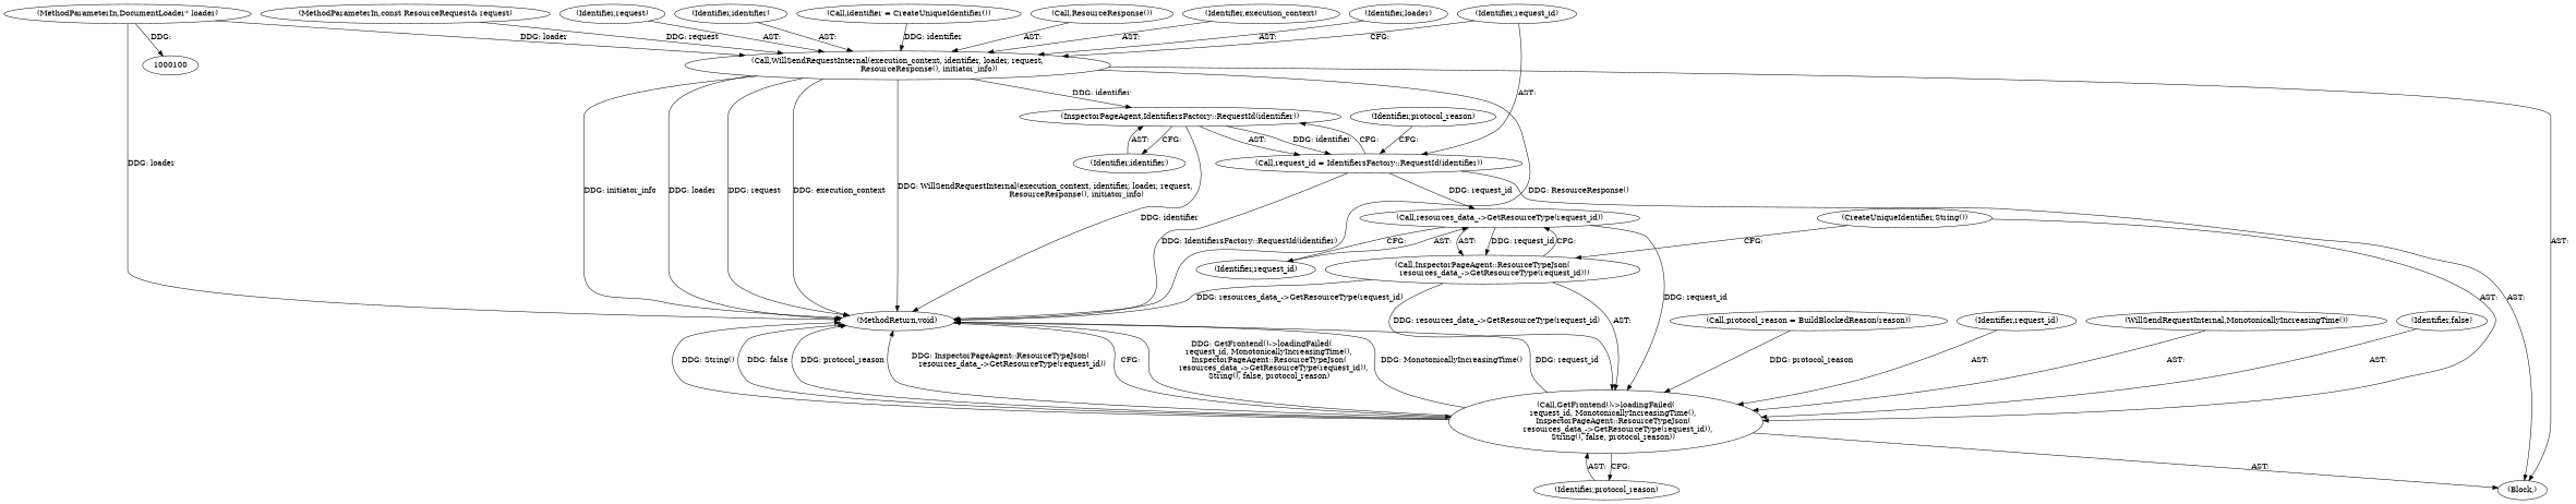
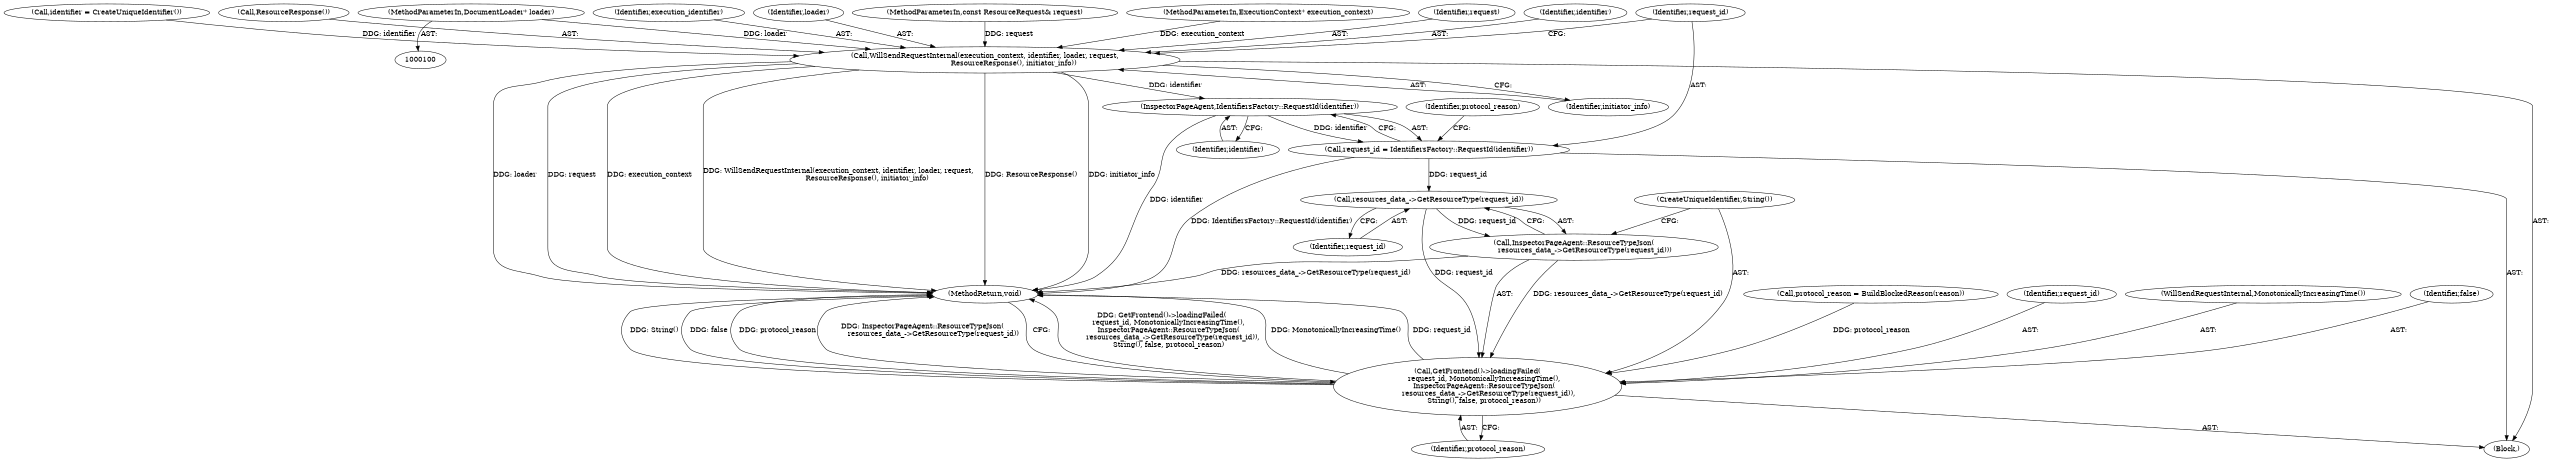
  digraph {
    n1 [label="(MethodParameterIn,DocumentLoader* loader)"]
    n2 [label="(Call,WillSendRequestInternal(execution_context, identifier, loader, request,\n                          ResourceResponse(), initiator_info))"]
    n3 [label="(MethodReturn,void)"]
    1000100
    n5 [label="(InspectorPageAgent,IdentifiersFactory::RequestId(identifier))"]
    n6 [label="(Block,)"]
+   n7 [label="(Identifier,initiator_info)"]
    n8 [label="(Call,GetFrontend()->loadingFailed(\n      request_id, MonotonicallyIncreasingTime(),\n      InspectorPageAgent::ResourceTypeJson(\n          resources_data_->GetResourceType(request_id)),\n      String(), false, protocol_reason))"]
    n9 [label="(Call,request_id = IdentifiersFactory::RequestId(identifier))"]
    n10 [label="(Identifier,identifier)"]
    n11 [label="(Call,resources_data_->GetResourceType(request_id))"]
    n12 [label="(Call,InspectorPageAgent::ResourceTypeJson(\n          resources_data_->GetResourceType(request_id)))"]
    n13 [label="(Identifier,request_id)"]
    n14 [label="(Identifier,protocol_reason)"]
    n15 [label="(Call,identifier = CreateUniqueIdentifier())"]
    n16 [label="(Call,ResourceResponse())"]
-   n17 [label="(Identifier,execution_context)"]
+   n17 [label="(Identifier,execution_identifier)"]
    n18 [label="(Identifier,loader)"]
    n19 [label="(Call,protocol_reason = BuildBlockedReason(reason))"]
    n20 [label="(Identifier,request_id)"]
    n21 [label="(MethodParameterIn,const ResourceRequest& request)"]
    n22 [label="(CreateUniqueIdentifier,String())"]
    n23 [label="(Identifier,protocol_reason)"]
    n24 [label="(WillSendRequestInternal,MonotonicallyIncreasingTime())"]
    n25 [label="(Identifier,false)"]
+   n26 [label="(MethodParameterIn,ExecutionContext* execution_context)"]
    n27 [label="(Identifier,request)"]
    n28 [label="(Identifier,identifier)"]
    n29 [label="(Identifier,request_id)"]
    n1 -> n2 [label="DDG: loader"]
-   n1 -> n3 [label="DDG: loader"]
-   n1 -> 1000100 [label="DDG: "]
+   n1 -> 1000100 [label="AST: "]
    n2 -> n3 [label="DDG: initiator_info"]
    n2 -> n3 [label="DDG: loader"]
    n2 -> n3 [label="DDG: request"]
    n2 -> n3 [label="DDG: execution_context"]
    n2 -> n3 [label="DDG: WillSendRequestInternal(execution_context, identifier, loader, request,\n                          ResourceResponse(), initiator_info)"]
    n2 -> n3 [label="DDG: ResourceResponse()"]
    n2 -> n5 [label="DDG: identifier"]
    n2 -> n6 [label="AST: "]
+   n2 -> n7 [label="CFG: "]
    n3 -> n8 [label="CFG: "]
    n5 -> n3 [label="DDG: identifier"]
    n5 -> n9 [label="AST: "]
    n5 -> n9 [label="DDG: identifier"]
    n5 -> n10 [label="CFG: "]
+   n7 -> n2 [label="AST: "]
    n8 -> n3 [label="DDG: GetFrontend()->loadingFailed(\n      request_id, MonotonicallyIncreasingTime(),\n      InspectorPageAgent::ResourceTypeJson(\n          resources_data_->GetResourceType(request_id)),\n      String(), false, protocol_reason)"]
    n8 -> n3 [label="DDG: MonotonicallyIncreasingTime()"]
    n8 -> n3 [label="DDG: request_id"]
    n8 -> n3 [label="DDG: String()"]
    n8 -> n3 [label="DDG: false"]
    n8 -> n3 [label="DDG: protocol_reason"]
    n8 -> n3 [label="DDG: InspectorPageAgent::ResourceTypeJson(\n          resources_data_->GetResourceType(request_id))"]
    n8 -> n6 [label="AST: "]
    n8 -> n14 [label="CFG: "]
    n9 -> n3 [label="DDG: IdentifiersFactory::RequestId(identifier)"]
    n9 -> n5 [label="CFG: "]
    n9 -> n6 [label="AST: "]
    n9 -> n11 [label="DDG: request_id"]
    n10 -> n5 [label="AST: "]
    n11 -> n8 [label="DDG: request_id"]
    n11 -> n12 [label="AST: "]
    n11 -> n12 [label="DDG: request_id"]
    n11 -> n13 [label="CFG: "]
    n12 -> n3 [label="DDG: resources_data_->GetResourceType(request_id)"]
    n12 -> n8 [label="AST: "]
    n12 -> n8 [label="DDG: resources_data_->GetResourceType(request_id)"]
    n12 -> n11 [label="CFG: "]
    n13 -> n11 [label="AST: "]
    n14 -> n8 [label="AST: "]
    n15 -> n2 [label="DDG: identifier"]
    n16 -> n2 [label="AST: "]
    n17 -> n2 [label="AST: "]
    n18 -> n2 [label="AST: "]
    n19 -> n8 [label="DDG: protocol_reason"]
    n20 -> n8 [label="AST: "]
    n21 -> n2 [label="DDG: request"]
    n22 -> n8 [label="AST: "]
    n22 -> n12 [label="CFG: "]
    n23 -> n9 [label="CFG: "]
    n24 -> n8 [label="AST: "]
    n25 -> n8 [label="AST: "]
+   n26 -> n2 [label="DDG: execution_context"]
    n27 -> n2 [label="AST: "]
    n28 -> n2 [label="AST: "]
    n29 -> n2 [label="CFG: "]
    n29 -> n9 [label="AST: "]
  }
